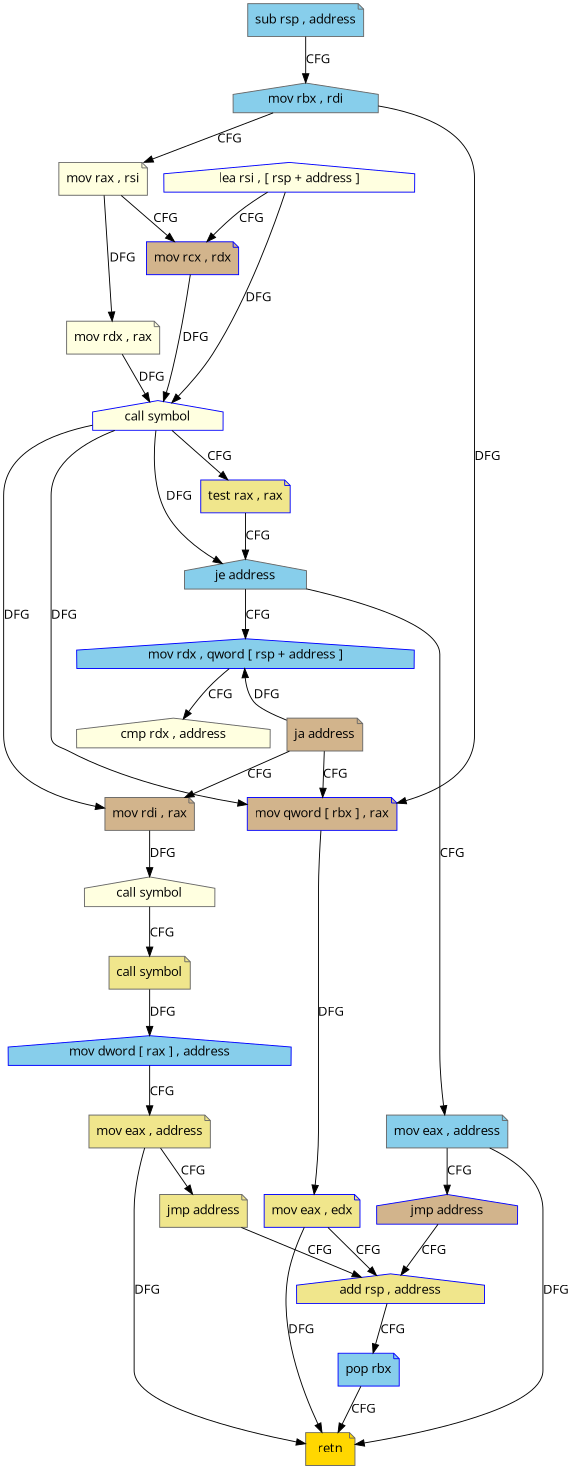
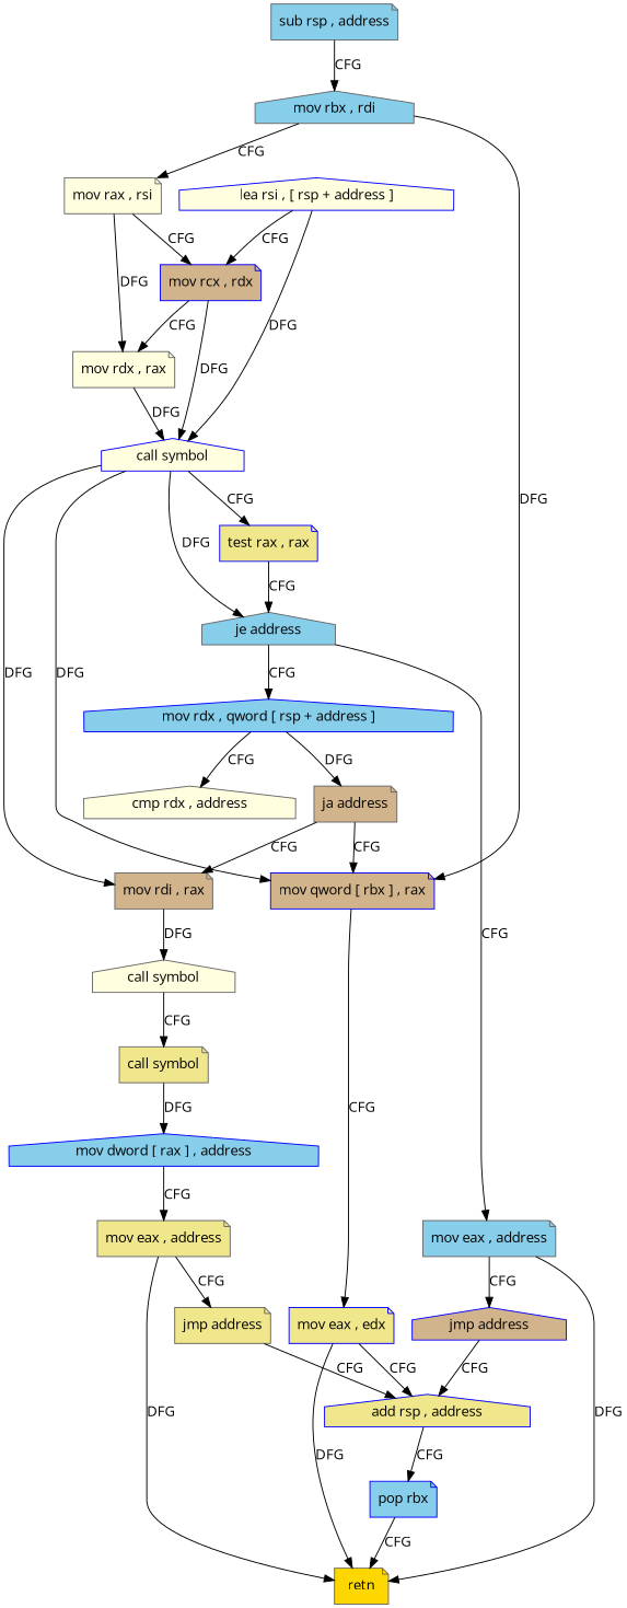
  digraph {
    fontname="Open Sans"
    node [color=gray40 fillcolor=skyblue fontname="Open Sans" shape=note style=filled]
    edge [fontname="Open Sans"]
    n1 [label="sub rsp , address"]
    n2 [label="mov rbx , rdi" shape=house]
    n3 [fillcolor=lightyellow label="mov rax , rsi"]
    n4 [color=blue fillcolor=tan label="mov qword [ rbx ] , rax"]
    n5 [fillcolor=lightyellow label="mov rdx , rax"]
    n6 [color=blue fillcolor=tan label="mov rcx , rdx"]
    n7 [color=blue fillcolor=khaki label="mov eax , edx"]
    n8 [color=blue fillcolor=lightyellow label="lea rsi , [ rsp + address ]" shape=house]
    n9 [color=blue fillcolor=lightyellow label="call symbol" shape=house]
    n10 [color=blue fillcolor=khaki label="test rax , rax"]
    n11 [label="je address" shape=house]
    n12 [fillcolor=tan label="mov rdi , rax"]
    n13 [label="mov eax , address"]
    n14 [color=blue label="mov rdx , qword [ rsp + address ]" shape=house]
    n15 [fillcolor=lightyellow label="call symbol" shape=house]
    n16 [color=blue fillcolor=tan label="jmp address" shape=house]
    n17 [fillcolor=gold label=retn]
    n18 [fillcolor=lightyellow label="cmp rdx , address" shape=house]
    n19 [fillcolor=tan label="ja address"]
    n20 [color=blue fillcolor=khaki label="add rsp , address" shape=house]
    n21 [color=blue label="pop rbx"]
    n22 [fillcolor=khaki label="call symbol"]
    n23 [color=blue label="mov dword [ rax ] , address" shape=house]
    n24 [fillcolor=khaki label="mov eax , address"]
    n25 [fillcolor=khaki label="jmp address"]
    n1 -> n2 [label=CFG]
    n2 -> n3 [label=CFG]
    n2 -> n4 [label=DFG]
    n3 -> n5 [label=DFG]
    n3 -> n6 [label=CFG]
-   n4 -> n7 [label=DFG]
+   n4 -> n7 [label=CFG]
    n5 -> n9 [label=DFG]
+   n6 -> n5 [label=CFG]
    n6 -> n9 [label=DFG]
    n7 -> n17 [label=DFG]
    n7 -> n20 [label=CFG]
    n8 -> n6 [label=CFG]
    n8 -> n9 [label=DFG]
    n9 -> n4 [label=DFG]
    n9 -> n10 [label=CFG]
    n9 -> n11 [label=DFG]
    n9 -> n12 [label=DFG]
    n10 -> n11 [label=CFG]
    n11 -> n13 [label=CFG]
    n11 -> n14 [label=CFG]
    n12 -> n15 [label=DFG]
    n13 -> n16 [label=CFG]
    n13 -> n17 [label=DFG]
    n14 -> n18 [label=CFG]
-   n19 -> n14 [label=DFG]
+   n14 -> n19 [label=DFG]
    n15 -> n22 [label=CFG]
    n16 -> n20 [label=CFG]
    n19 -> n4 [label=CFG]
    n19 -> n12 [label=CFG]
    n20 -> n21 [label=CFG]
    n21 -> n17 [label=CFG]
    n22 -> n23 [label=DFG]
    n23 -> n24 [label=CFG]
    n24 -> n17 [label=DFG]
    n24 -> n25 [label=CFG]
    n25 -> n20 [label=CFG]
  }
